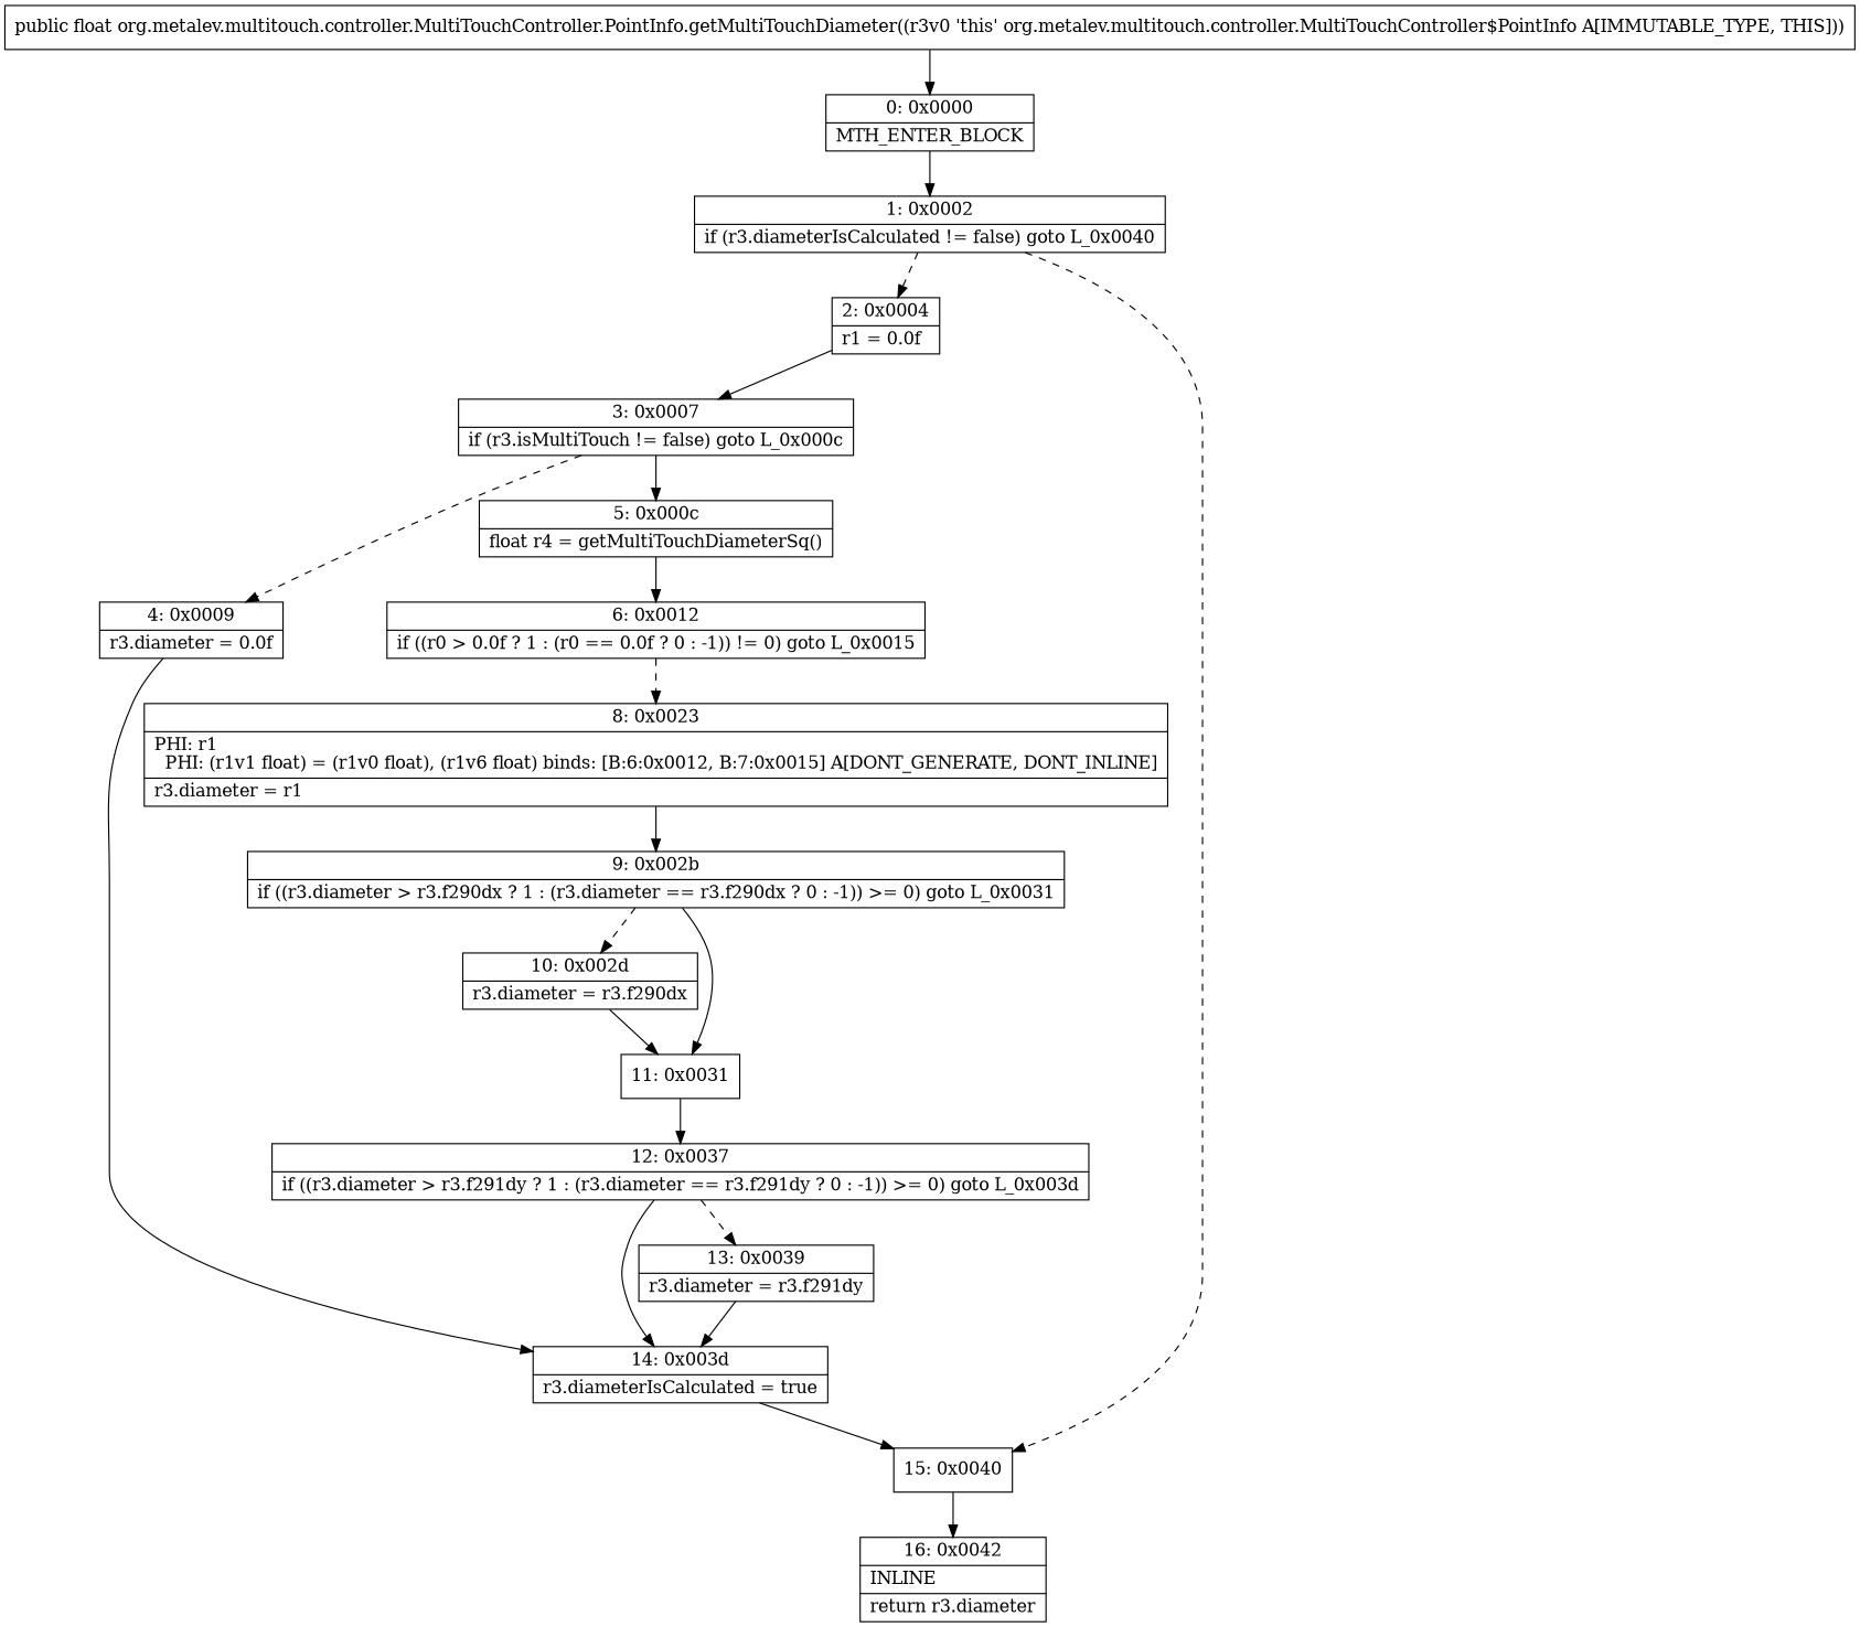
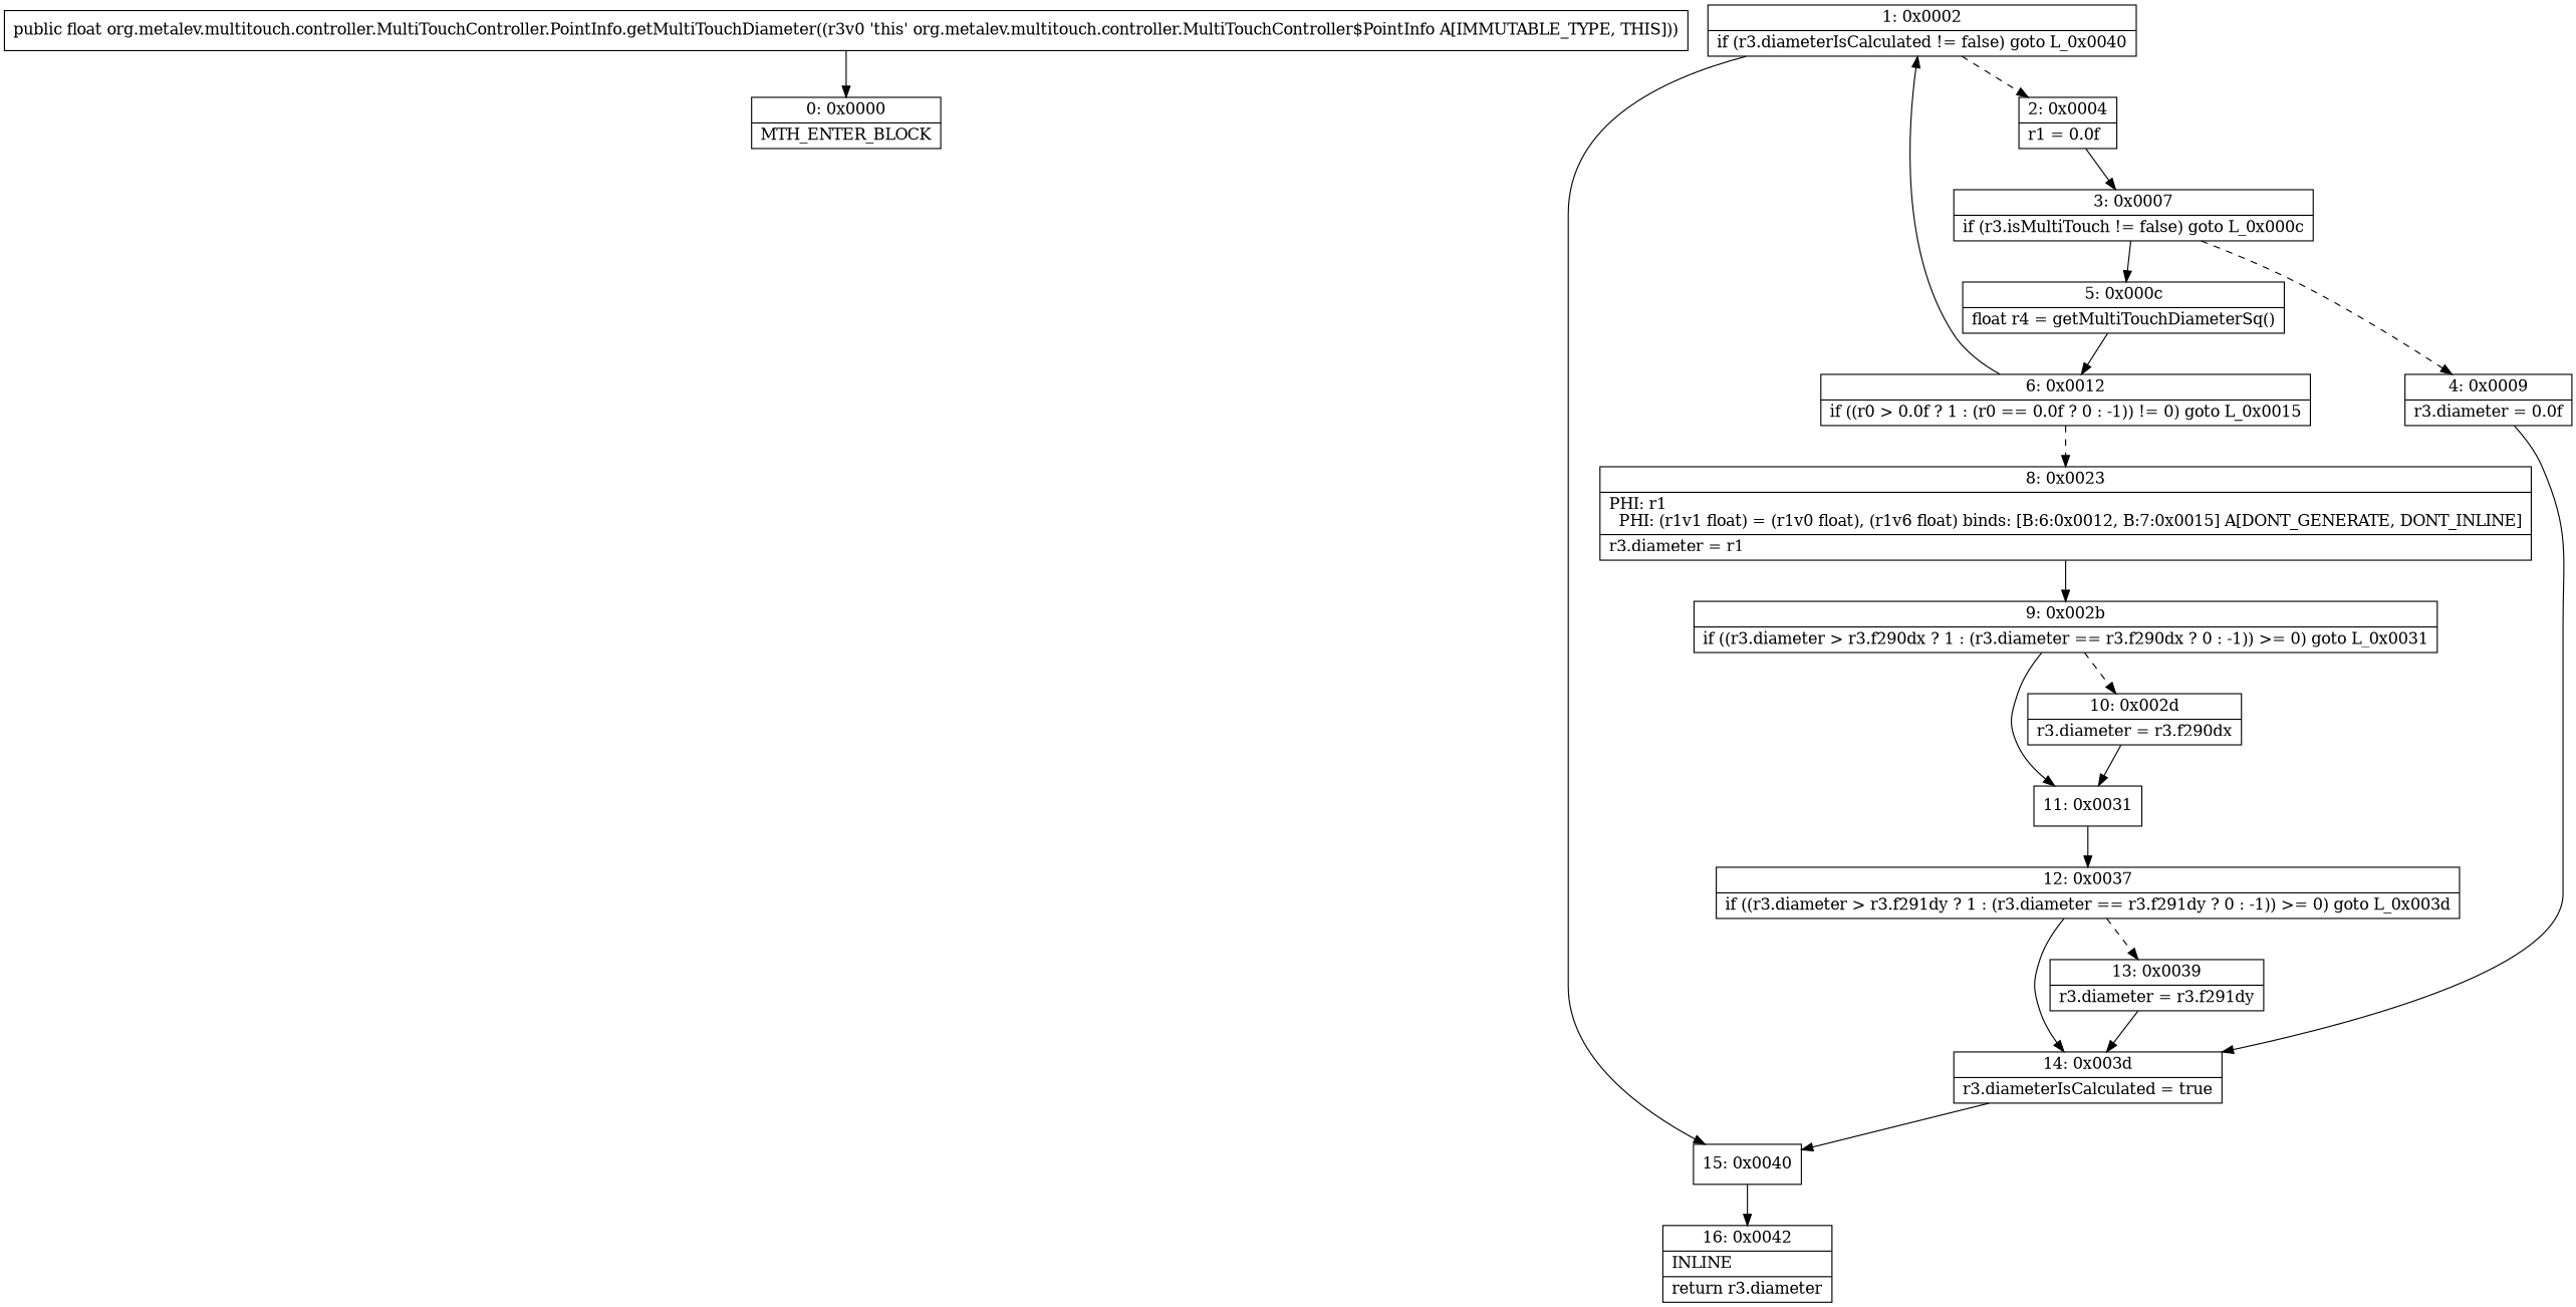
  digraph {
    node [shape=record]
    n1 [label="{0\:\ 0x0000|MTH_ENTER_BLOCK\l}"]
    n2 [label="{1\:\ 0x0002|if (r3.diameterIsCalculated != false) goto L_0x0040\l}"]
    n3 [label="{2\:\ 0x0004|r1 = 0.0f\l}"]
    n4 [label="{15\:\ 0x0040}"]
    n5 [label="{3\:\ 0x0007|if (r3.isMultiTouch != false) goto L_0x000c\l}"]
    n6 [label="{16\:\ 0x0042|INLINE\l|return r3.diameter\l}"]
    n7 [label="{4\:\ 0x0009|r3.diameter = 0.0f\l}"]
    n8 [label="{5\:\ 0x000c|float r4 = getMultiTouchDiameterSq()\l}"]
    n9 [label="{14\:\ 0x003d|r3.diameterIsCalculated = true\l}"]
    n10 [label="{6\:\ 0x0012|if ((r0 \> 0.0f ? 1 : (r0 == 0.0f ? 0 : \-1)) != 0) goto L_0x0015\l}"]
    n11 [label="{8\:\ 0x0023|PHI: r1 \l  PHI: (r1v1 float) = (r1v0 float), (r1v6 float) binds: [B:6:0x0012, B:7:0x0015] A[DONT_GENERATE, DONT_INLINE]\l|r3.diameter = r1\l}"]
    n12 [label="{9\:\ 0x002b|if ((r3.diameter \> r3.f290dx ? 1 : (r3.diameter == r3.f290dx ? 0 : \-1)) \>= 0) goto L_0x0031\l}"]
    n13 [label="{10\:\ 0x002d|r3.diameter = r3.f290dx\l}"]
    n14 [label="{11\:\ 0x0031}"]
    n15 [label="{12\:\ 0x0037|if ((r3.diameter \> r3.f291dy ? 1 : (r3.diameter == r3.f291dy ? 0 : \-1)) \>= 0) goto L_0x003d\l}"]
    n16 [label="{13\:\ 0x0039|r3.diameter = r3.f291dy\l}"]
    n17 [label="{public float org.metalev.multitouch.controller.MultiTouchController.PointInfo.getMultiTouchDiameter((r3v0 'this' org.metalev.multitouch.controller.MultiTouchController$PointInfo A[IMMUTABLE_TYPE, THIS])) }"]
-   n1 -> n2
+   n10 -> n2
    n2 -> n3 [style=dashed]
-   n2 -> n4 [style=dashed]
+   n2 -> n4
    n3 -> n5
    n4 -> n6
    n5 -> n7 [style=dashed]
    n5 -> n8
    n7 -> n9
    n8 -> n10
    n9 -> n4
    n10 -> n11 [style=dashed]
    n11 -> n12
    n12 -> n13 [style=dashed]
    n12 -> n14
    n13 -> n14
    n14 -> n15
    n15 -> n9
    n15 -> n16 [style=dashed]
    n16 -> n9
    n17 -> n1
  }
